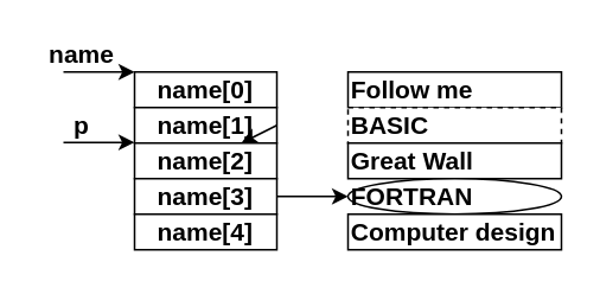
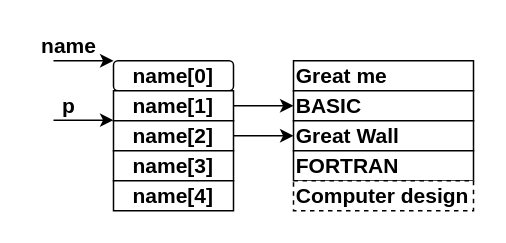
  <mxCell id="0" />
  <mxCell id="1" parent="0" />
- <mxCell id="2" value="&lt;b&gt;&lt;font style=&quot;font-size: 14px&quot;&gt;name[0]&lt;/font&gt;&lt;/b&gt;" style="rounded=0;whiteSpace=wrap;html=1;" vertex="1" parent="1"><mxGeometry x="75" y="40" width="80" height="20" as="geometry" /></mxCell>
+ <mxCell id="2" value="&lt;b&gt;&lt;font style=&quot;font-size: 14px&quot;&gt;name[0]&lt;/font&gt;&lt;/b&gt;" style="whiteSpace=wrap;html=1;rounded=1;" vertex="1" parent="1"><mxGeometry x="75" y="40" width="80" height="20" as="geometry" /></mxCell>
  <mxCell id="3" value="&lt;b&gt;&lt;font style=&quot;font-size: 14px&quot;&gt;name[1]&lt;/font&gt;&lt;/b&gt;" style="rounded=0;whiteSpace=wrap;html=1;" vertex="1" parent="1"><mxGeometry x="75" y="60" width="80" height="20" as="geometry" /></mxCell>
  <mxCell id="4" value="&lt;b&gt;&lt;font style=&quot;font-size: 14px&quot;&gt;name[2]&lt;/font&gt;&lt;/b&gt;" style="rounded=0;whiteSpace=wrap;html=1;" vertex="1" parent="1"><mxGeometry x="75" y="80" width="80" height="20" as="geometry" /></mxCell>
  <mxCell id="5" value="&lt;b&gt;&lt;font style=&quot;font-size: 14px&quot;&gt;name[3]&lt;/font&gt;&lt;/b&gt;" style="rounded=0;whiteSpace=wrap;html=1;" vertex="1" parent="1"><mxGeometry x="75" y="100" width="80" height="20" as="geometry" /></mxCell>
  <mxCell id="6" value="&lt;b&gt;&lt;font style=&quot;font-size: 14px&quot;&gt;name[4]&lt;/font&gt;&lt;/b&gt;" style="rounded=0;whiteSpace=wrap;html=1;" vertex="1" parent="1"><mxGeometry x="75" y="120" width="80" height="20" as="geometry" /></mxCell>
  <mxCell id="7" value="" style="endArrow=classic;html=1;entryX=0;entryY=0;entryDx=0;entryDy=0;" edge="1" parent="1" target="2"><mxGeometry width="50" height="50" relative="1" as="geometry"><mxPoint x="35" y="40" as="sourcePoint" /><mxPoint x="65" y="30" as="targetPoint" /></mxGeometry></mxCell>
  <mxCell id="8" value="&lt;span style=&quot;font-size: 14px&quot;&gt;&lt;b&gt;name&lt;br&gt;&lt;/b&gt;&lt;/span&gt;" style="text;html=1;align=center;verticalAlign=middle;resizable=0;points=[];autosize=1;" vertex="1" parent="1"><mxGeometry x="20" y="20" width="50" height="20" as="geometry" /></mxCell>
  <mxCell id="9" value="" style="endArrow=classic;html=1;entryX=0;entryY=0;entryDx=0;entryDy=0;" edge="1" parent="1"><mxGeometry width="50" height="50" relative="1" as="geometry"><mxPoint x="35" y="79.6" as="sourcePoint" /><mxPoint x="75" y="79.6" as="targetPoint" /></mxGeometry></mxCell>
  <mxCell id="10" value="&lt;span style=&quot;font-size: 14px&quot;&gt;&lt;b&gt;p&lt;br&gt;&lt;/b&gt;&lt;/span&gt;" style="text;html=1;align=center;verticalAlign=middle;resizable=0;points=[];autosize=1;" vertex="1" parent="1"><mxGeometry x="35" y="59.6" width="20" height="20" as="geometry" /></mxCell>
- <mxCell id="11" value="&lt;b&gt;&lt;font style=&quot;font-size: 14px&quot;&gt;Follow me&lt;/font&gt;&lt;/b&gt;" style="rounded=0;whiteSpace=wrap;html=1;align=left;" vertex="1" parent="1"><mxGeometry x="195" y="40" width="120" height="20" as="geometry" /></mxCell>
- <mxCell id="12" value="&lt;span style=&quot;font-size: 14px&quot;&gt;&lt;b&gt;BASIC&lt;/b&gt;&lt;/span&gt;" style="rounded=0;whiteSpace=wrap;html=1;align=left;dashed=1;" vertex="1" parent="1"><mxGeometry x="195" y="60" width="120" height="20" as="geometry" /></mxCell>
+ <mxCell id="11" value="&lt;b&gt;&lt;font style=&quot;font-size: 14px&quot;&gt;Great me&lt;/font&gt;&lt;/b&gt;" style="rounded=0;whiteSpace=wrap;html=1;align=left;" vertex="1" parent="1"><mxGeometry x="195" y="40" width="120" height="20" as="geometry" /></mxCell>
+ <mxCell id="12" value="&lt;span style=&quot;font-size: 14px&quot;&gt;&lt;b&gt;BASIC&lt;/b&gt;&lt;/span&gt;" style="rounded=0;whiteSpace=wrap;html=1;align=left;" vertex="1" parent="1"><mxGeometry x="195" y="60" width="120" height="20" as="geometry" /></mxCell>
  <mxCell id="13" value="&lt;b&gt;&lt;font style=&quot;font-size: 14px&quot;&gt;Great Wall&lt;/font&gt;&lt;/b&gt;" style="rounded=0;whiteSpace=wrap;html=1;align=left;" vertex="1" parent="1"><mxGeometry x="195" y="80" width="120" height="20" as="geometry" /></mxCell>
- <mxCell id="14" value="&lt;b&gt;&lt;font style=&quot;font-size: 14px&quot;&gt;FORTRAN&lt;/font&gt;&lt;/b&gt;" style="ellipse;whiteSpace=wrap;html=1;align=left;" vertex="1" parent="1"><mxGeometry x="195" y="100" width="120" height="20" as="geometry" /></mxCell>
- <mxCell id="15" value="&lt;b&gt;&lt;font style=&quot;font-size: 14px&quot;&gt;Computer design&lt;/font&gt;&lt;/b&gt;" style="rounded=0;whiteSpace=wrap;html=1;align=left;" vertex="1" parent="1"><mxGeometry x="195" y="120" width="120" height="20" as="geometry" /></mxCell>
- <mxCell id="16" value="" style="endArrow=classic;html=1;exitX=1;exitY=0.5;exitDx=0;exitDy=0;" edge="1" parent="1" source="3" target="4"><mxGeometry width="50" height="50" relative="1" as="geometry"><mxPoint x="165" y="60" as="sourcePoint" /><mxPoint x="205" y="60" as="targetPoint" /></mxGeometry></mxCell>
- <mxCell id="18" value="" style="endArrow=classic;html=1;entryX=0;entryY=0.5;entryDx=0;entryDy=0;exitX=1;exitY=0.5;exitDx=0;exitDy=0;" edge="1" parent="1" source="5" target="14"><mxGeometry width="50" height="50" relative="1" as="geometry"><mxPoint x="185" y="80" as="sourcePoint" /><mxPoint x="225" y="80" as="targetPoint" /></mxGeometry></mxCell>
+ <mxCell id="14" value="&lt;b&gt;&lt;font style=&quot;font-size: 14px&quot;&gt;FORTRAN&lt;/font&gt;&lt;/b&gt;" style="rounded=0;whiteSpace=wrap;html=1;align=left;" vertex="1" parent="1"><mxGeometry x="195" y="100" width="120" height="20" as="geometry" /></mxCell>
+ <mxCell id="15" value="&lt;b&gt;&lt;font style=&quot;font-size: 14px&quot;&gt;Computer design&lt;/font&gt;&lt;/b&gt;" style="rounded=0;whiteSpace=wrap;html=1;align=left;dashed=1;" vertex="1" parent="1"><mxGeometry x="195" y="120" width="120" height="20" as="geometry" /></mxCell>
+ <mxCell id="16" value="" style="endArrow=classic;html=1;entryX=0;entryY=0.5;entryDx=0;entryDy=0;exitX=1;exitY=0.5;exitDx=0;exitDy=0;" edge="1" parent="1" source="3" target="12"><mxGeometry width="50" height="50" relative="1" as="geometry"><mxPoint x="165" y="60" as="sourcePoint" /><mxPoint x="205" y="60" as="targetPoint" /></mxGeometry></mxCell>
+ <mxCell id="17" value="" style="endArrow=classic;html=1;entryX=0;entryY=0.5;entryDx=0;entryDy=0;exitX=1;exitY=0.5;exitDx=0;exitDy=0;" edge="1" parent="1" source="4" target="13"><mxGeometry width="50" height="50" relative="1" as="geometry"><mxPoint x="175" y="70" as="sourcePoint" /><mxPoint x="215" y="70" as="targetPoint" /></mxGeometry></mxCell>
